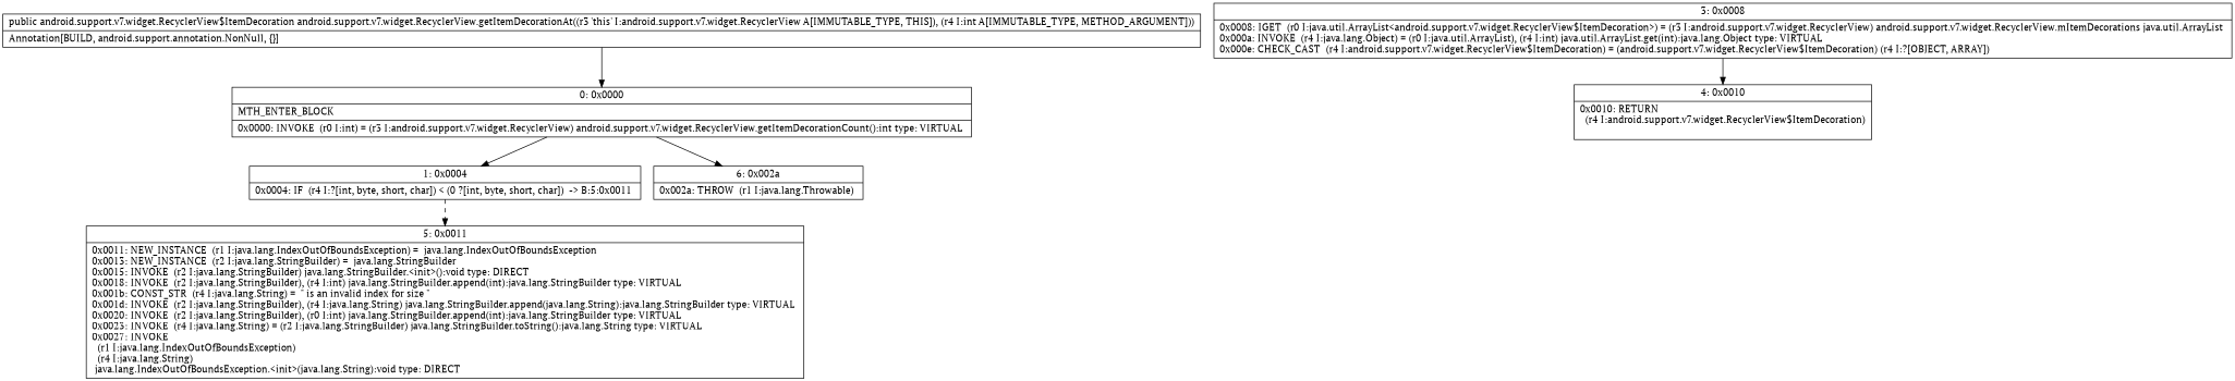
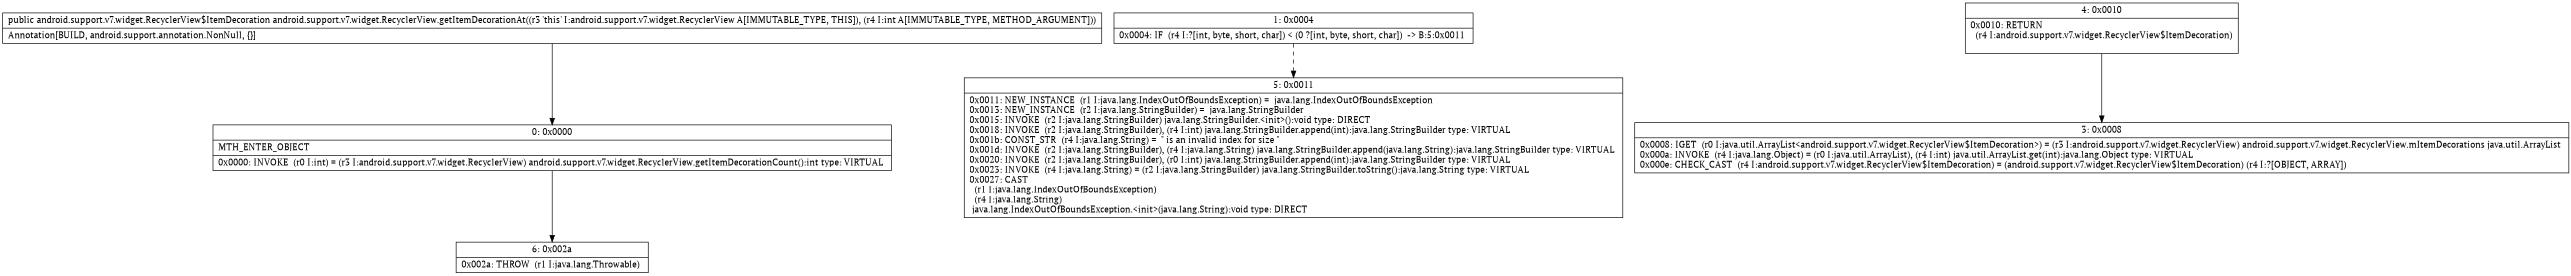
  digraph {
    fontname="PT Serif"
    node [fontname="PT Serif" shape=record]
    edge [fontname="PT Serif"]
-   n1 [label="{0\:\ 0x0000|MTH_ENTER_BLOCK\l|0x0000: INVOKE  (r0 I:int) = (r3 I:android.support.v7.widget.RecyclerView) android.support.v7.widget.RecyclerView.getItemDecorationCount():int type: VIRTUAL \l}"]
+   n1 [label="{0\:\ 0x0000|MTH_ENTER_OBJECT\l|0x0000: INVOKE  (r0 I:int) = (r3 I:android.support.v7.widget.RecyclerView) android.support.v7.widget.RecyclerView.getItemDecorationCount():int type: VIRTUAL \l}"]
    n2 [label="{1\:\ 0x0004|0x0004: IF  (r4 I:?[int, byte, short, char]) \< (0 ?[int, byte, short, char])  \-\> B:5:0x0011 \l}"]
    n3 [label="{6\:\ 0x002a|0x002a: THROW  (r1 I:java.lang.Throwable) \l}"]
-   n4 [label="{5\:\ 0x0011|0x0011: NEW_INSTANCE  (r1 I:java.lang.IndexOutOfBoundsException) =  java.lang.IndexOutOfBoundsException \l0x0013: NEW_INSTANCE  (r2 I:java.lang.StringBuilder) =  java.lang.StringBuilder \l0x0015: INVOKE  (r2 I:java.lang.StringBuilder) java.lang.StringBuilder.\<init\>():void type: DIRECT \l0x0018: INVOKE  (r2 I:java.lang.StringBuilder), (r4 I:int) java.lang.StringBuilder.append(int):java.lang.StringBuilder type: VIRTUAL \l0x001b: CONST_STR  (r4 I:java.lang.String) =  \" is an invalid index for size \" \l0x001d: INVOKE  (r2 I:java.lang.StringBuilder), (r4 I:java.lang.String) java.lang.StringBuilder.append(java.lang.String):java.lang.StringBuilder type: VIRTUAL \l0x0020: INVOKE  (r2 I:java.lang.StringBuilder), (r0 I:int) java.lang.StringBuilder.append(int):java.lang.StringBuilder type: VIRTUAL \l0x0023: INVOKE  (r4 I:java.lang.String) = (r2 I:java.lang.StringBuilder) java.lang.StringBuilder.toString():java.lang.String type: VIRTUAL \l0x0027: INVOKE  \l  (r1 I:java.lang.IndexOutOfBoundsException)\l  (r4 I:java.lang.String)\l java.lang.IndexOutOfBoundsException.\<init\>(java.lang.String):void type: DIRECT \l}"]
+   n4 [label="{5\:\ 0x0011|0x0011: NEW_INSTANCE  (r1 I:java.lang.IndexOutOfBoundsException) =  java.lang.IndexOutOfBoundsException \l0x0013: NEW_INSTANCE  (r2 I:java.lang.StringBuilder) =  java.lang.StringBuilder \l0x0015: INVOKE  (r2 I:java.lang.StringBuilder) java.lang.StringBuilder.\<init\>():void type: DIRECT \l0x0018: INVOKE  (r2 I:java.lang.StringBuilder), (r4 I:int) java.lang.StringBuilder.append(int):java.lang.StringBuilder type: VIRTUAL \l0x001b: CONST_STR  (r4 I:java.lang.String) =  \" is an invalid index for size \" \l0x001d: INVOKE  (r2 I:java.lang.StringBuilder), (r4 I:java.lang.String) java.lang.StringBuilder.append(java.lang.String):java.lang.StringBuilder type: VIRTUAL \l0x0020: INVOKE  (r2 I:java.lang.StringBuilder), (r0 I:int) java.lang.StringBuilder.append(int):java.lang.StringBuilder type: VIRTUAL \l0x0023: INVOKE  (r4 I:java.lang.String) = (r2 I:java.lang.StringBuilder) java.lang.StringBuilder.toString():java.lang.String type: VIRTUAL \l0x0027: CAST  \l  (r1 I:java.lang.IndexOutOfBoundsException)\l  (r4 I:java.lang.String)\l java.lang.IndexOutOfBoundsException.\<init\>(java.lang.String):void type: DIRECT \l}"]
    n5 [label="{3\:\ 0x0008|0x0008: IGET  (r0 I:java.util.ArrayList\<android.support.v7.widget.RecyclerView$ItemDecoration\>) = (r3 I:android.support.v7.widget.RecyclerView) android.support.v7.widget.RecyclerView.mItemDecorations java.util.ArrayList \l0x000a: INVOKE  (r4 I:java.lang.Object) = (r0 I:java.util.ArrayList), (r4 I:int) java.util.ArrayList.get(int):java.lang.Object type: VIRTUAL \l0x000e: CHECK_CAST  (r4 I:android.support.v7.widget.RecyclerView$ItemDecoration) = (android.support.v7.widget.RecyclerView$ItemDecoration) (r4 I:?[OBJECT, ARRAY]) \l}"]
    n6 [label="{4\:\ 0x0010|0x0010: RETURN  \l  (r4 I:android.support.v7.widget.RecyclerView$ItemDecoration)\l \l}"]
    n7 [label="{public android.support.v7.widget.RecyclerView$ItemDecoration android.support.v7.widget.RecyclerView.getItemDecorationAt((r3 'this' I:android.support.v7.widget.RecyclerView A[IMMUTABLE_TYPE, THIS]), (r4 I:int A[IMMUTABLE_TYPE, METHOD_ARGUMENT]))  | Annotation[BUILD, android.support.annotation.NonNull, \{\}]\l}"]
-   n1 -> n2
    n1 -> n3
    n2 -> n4 [style=dashed]
-   n5 -> n6
+   n6 -> n5
    n7 -> n1
  }
